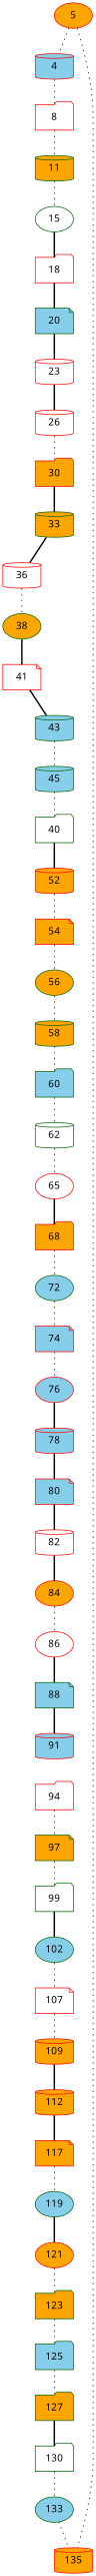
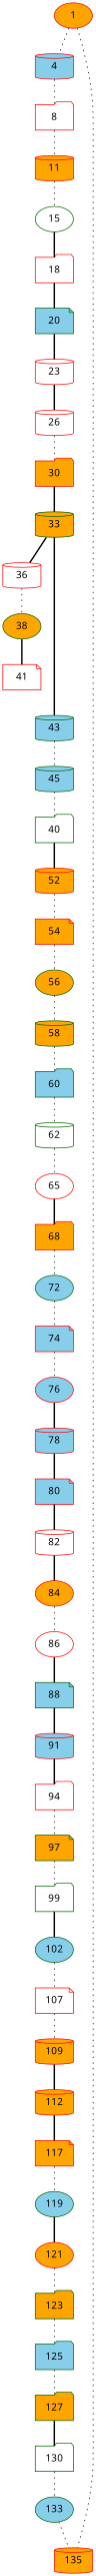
  graph {
    fontname="Noto Sans"
    node [color=red fillcolor=orange fontname="Noto Sans" shape=cylinder style=filled]
    edge [fontname="Noto Sans" style=dotted]
-   1 [shape=ellipse super="+2" label=5]
+   1 [shape=ellipse super="+2"]
    4 [fillcolor=skyblue super="+5"]
    135 [super="+136"]
    8 [fillcolor=white shape=folder super="+9"]
-   11 [color=darkgreen super="+12"]
+   11 [super="+12"]
    15 [color=darkgreen fillcolor=white shape=ellipse super="+16"]
    18 [fillcolor=white shape=folder super="+19"]
    20 [color=darkgreen fillcolor=skyblue shape=note super="+21"]
    23 [fillcolor=white super="+24"]
    26 [fillcolor=white super="+27"]
    30 [shape=folder super="+31"]
    33 [color=darkgreen super="+34"]
    36 [fillcolor=white super="+37"]
    38 [color=darkgreen shape=ellipse super="+39"]
    41 [fillcolor=white shape=note super="+42"]
    43 [color=darkgreen fillcolor=skyblue super="+44"]
    45 [color=darkgreen fillcolor=skyblue super="+46"]
    n18 [color=darkgreen fillcolor=white label=40 shape=folder super="+51"]
    52 [super="+53"]
    54 [shape=note super="+55"]
    56 [color=darkgreen shape=ellipse super="+57"]
    58 [color=darkgreen super="+59"]
    60 [color=darkgreen fillcolor=skyblue shape=folder super="+61"]
    62 [color=darkgreen fillcolor=white super="+63"]
    65 [fillcolor=white shape=ellipse super="+66"]
    68 [shape=folder super="+69"]
    72 [color=darkgreen fillcolor=skyblue shape=ellipse super="+73"]
    74 [fillcolor=skyblue shape=note super="+75"]
    76 [fillcolor=skyblue shape=ellipse super="+77"]
    78 [fillcolor=skyblue super="+79"]
    80 [fillcolor=skyblue shape=note super="+81"]
    82 [fillcolor=white super="+83"]
    84 [shape=ellipse super="+85"]
    86 [fillcolor=white shape=ellipse super="+87"]
    88 [color=darkgreen fillcolor=skyblue shape=note super="+89"]
    91 [fillcolor=skyblue super="+92"]
    94 [fillcolor=white shape=folder super="+95"]
    97 [color=darkgreen shape=note super="+98"]
    99 [color=darkgreen fillcolor=white shape=folder super="+100"]
    102 [color=darkgreen fillcolor=skyblue shape=ellipse super="+103"]
    107 [fillcolor=white shape=note super="+108"]
    109 [super="+110"]
    112 [super="+113"]
    117 [shape=note super="+118"]
    119 [color=darkgreen fillcolor=skyblue shape=ellipse super="+120"]
    121 [shape=ellipse super="+122"]
    123 [color=darkgreen shape=folder super="+124"]
    125 [color=darkgreen fillcolor=skyblue shape=folder super="+126"]
    127 [color=darkgreen shape=folder super="+128"]
    130 [color=darkgreen fillcolor=white shape=folder super="+131"]
    133 [color=darkgreen fillcolor=skyblue shape=ellipse super="+134"]
    1 -- 4
    1 -- 135
    4 -- 8
    8 -- 11
    11 -- 15
    15 -- 18 [style=bold]
    18 -- 20 [style=bold]
    20 -- 23 [style=bold]
    23 -- 26 [style=bold]
    26 -- 30
    30 -- 33 [style=bold]
    33 -- 36 [style=bold]
    36 -- 38
    38 -- 41 [style=bold]
-   41 -- 43 [style=bold]
+   33 -- 43 [style=bold]
    43 -- 45
    45 -- n18
    n18 -- 52 [style=bold]
    52 -- 54
    54 -- 56
    56 -- 58
    58 -- 60
    60 -- 62
    62 -- 65
    65 -- 68 [style=bold]
    68 -- 72
    72 -- 74
    74 -- 76
    76 -- 78 [style=bold]
    78 -- 80 [style=bold]
    80 -- 82 [style=bold]
    82 -- 84 [style=bold]
    84 -- 86
    86 -- 88 [style=bold]
    88 -- 91 [style=bold]
+   91 -- 94 [style=bold]
    94 -- 97
    97 -- 99
    99 -- 102 [style=bold]
    102 -- 107
    107 -- 109
    109 -- 112 [style=bold]
    112 -- 117 [style=bold]
    117 -- 119
    119 -- 121 [style=bold]
    121 -- 123
    123 -- 125
    125 -- 127
    127 -- 130 [style=bold]
    130 -- 133
    133 -- 135
  }
